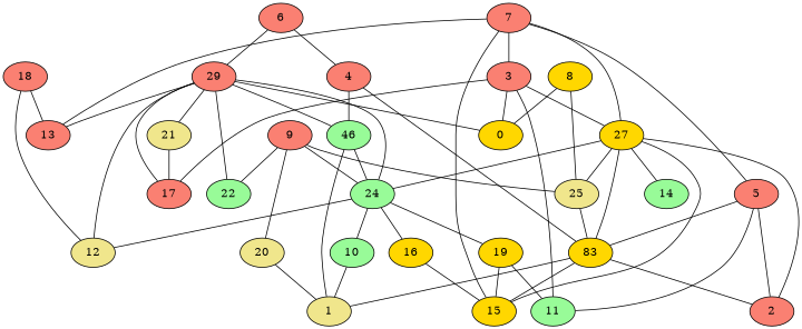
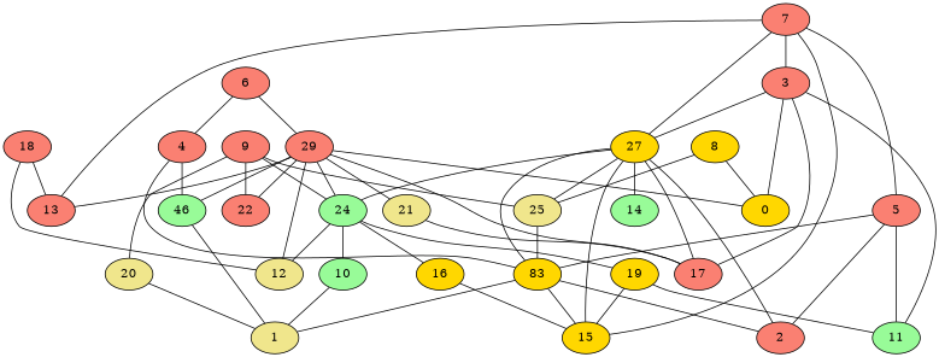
  digraph {
    node [fillcolor=salmon style=filled]
    edge [color=black dir=none]
    9
-   22 [fillcolor=palegreen]
+   22
    20 [fillcolor=khaki]
    24 [fillcolor=palegreen]
    25 [fillcolor=khaki]
    1 [fillcolor=khaki]
    16 [fillcolor=gold]
    12 [fillcolor=khaki]
    10 [fillcolor=palegreen]
    19 [fillcolor=gold]
    n11 [fillcolor=gold label=83]
    15 [fillcolor=gold]
    11 [fillcolor=palegreen]
    18
    13
    n16 [fillcolor=palegreen label=46]
    14 [fillcolor=palegreen]
    7
    3
    5
    27 [fillcolor=gold]
    17
    0 [fillcolor=gold]
    2
    29
    21 [fillcolor=khaki]
    6
    4
    8 [fillcolor=gold]
    subgraph sub_1 {
      9
      22
      20
      24
      25
      1
      16
      12
      10
      19
      n11
      15
      11
      18
      13
      n16
      14
      7
      3
      5
      27
      17
      0
      2
      29
      21
      6
      4
      8
    }
    9 -> 22
    9 -> 20
    9 -> 24
    9 -> 25
    20 -> 1
    24 -> 16
    24 -> 12
    24 -> 10
    24 -> 19
    25 -> n11
    16 -> 15
    10 -> 1
    19 -> 15
    19 -> 11
    n11 -> 1
    n11 -> 15
    n11 -> 2
    18 -> 12
    18 -> 13
-   n16 -> 24
    n16 -> 1
    7 -> 15
    7 -> 13
    7 -> 3
    7 -> 5
    7 -> 27
    3 -> 11
    3 -> 27
    3 -> 17
    3 -> 0
    5 -> n11
    5 -> 11
    5 -> 2
    27 -> 24
    27 -> 25
    27 -> n11
    27 -> 15
    27 -> 14
+   27 -> 17
    27 -> 2
    29 -> 22
    29 -> 24
    29 -> 12
    29 -> 13
    29 -> n16
    29 -> 17
    29 -> 0
    29 -> 21
    21 -> 17
    6 -> 29
    6 -> 4
    4 -> n11
    4 -> n16
    8 -> 25
    8 -> 0
  }
